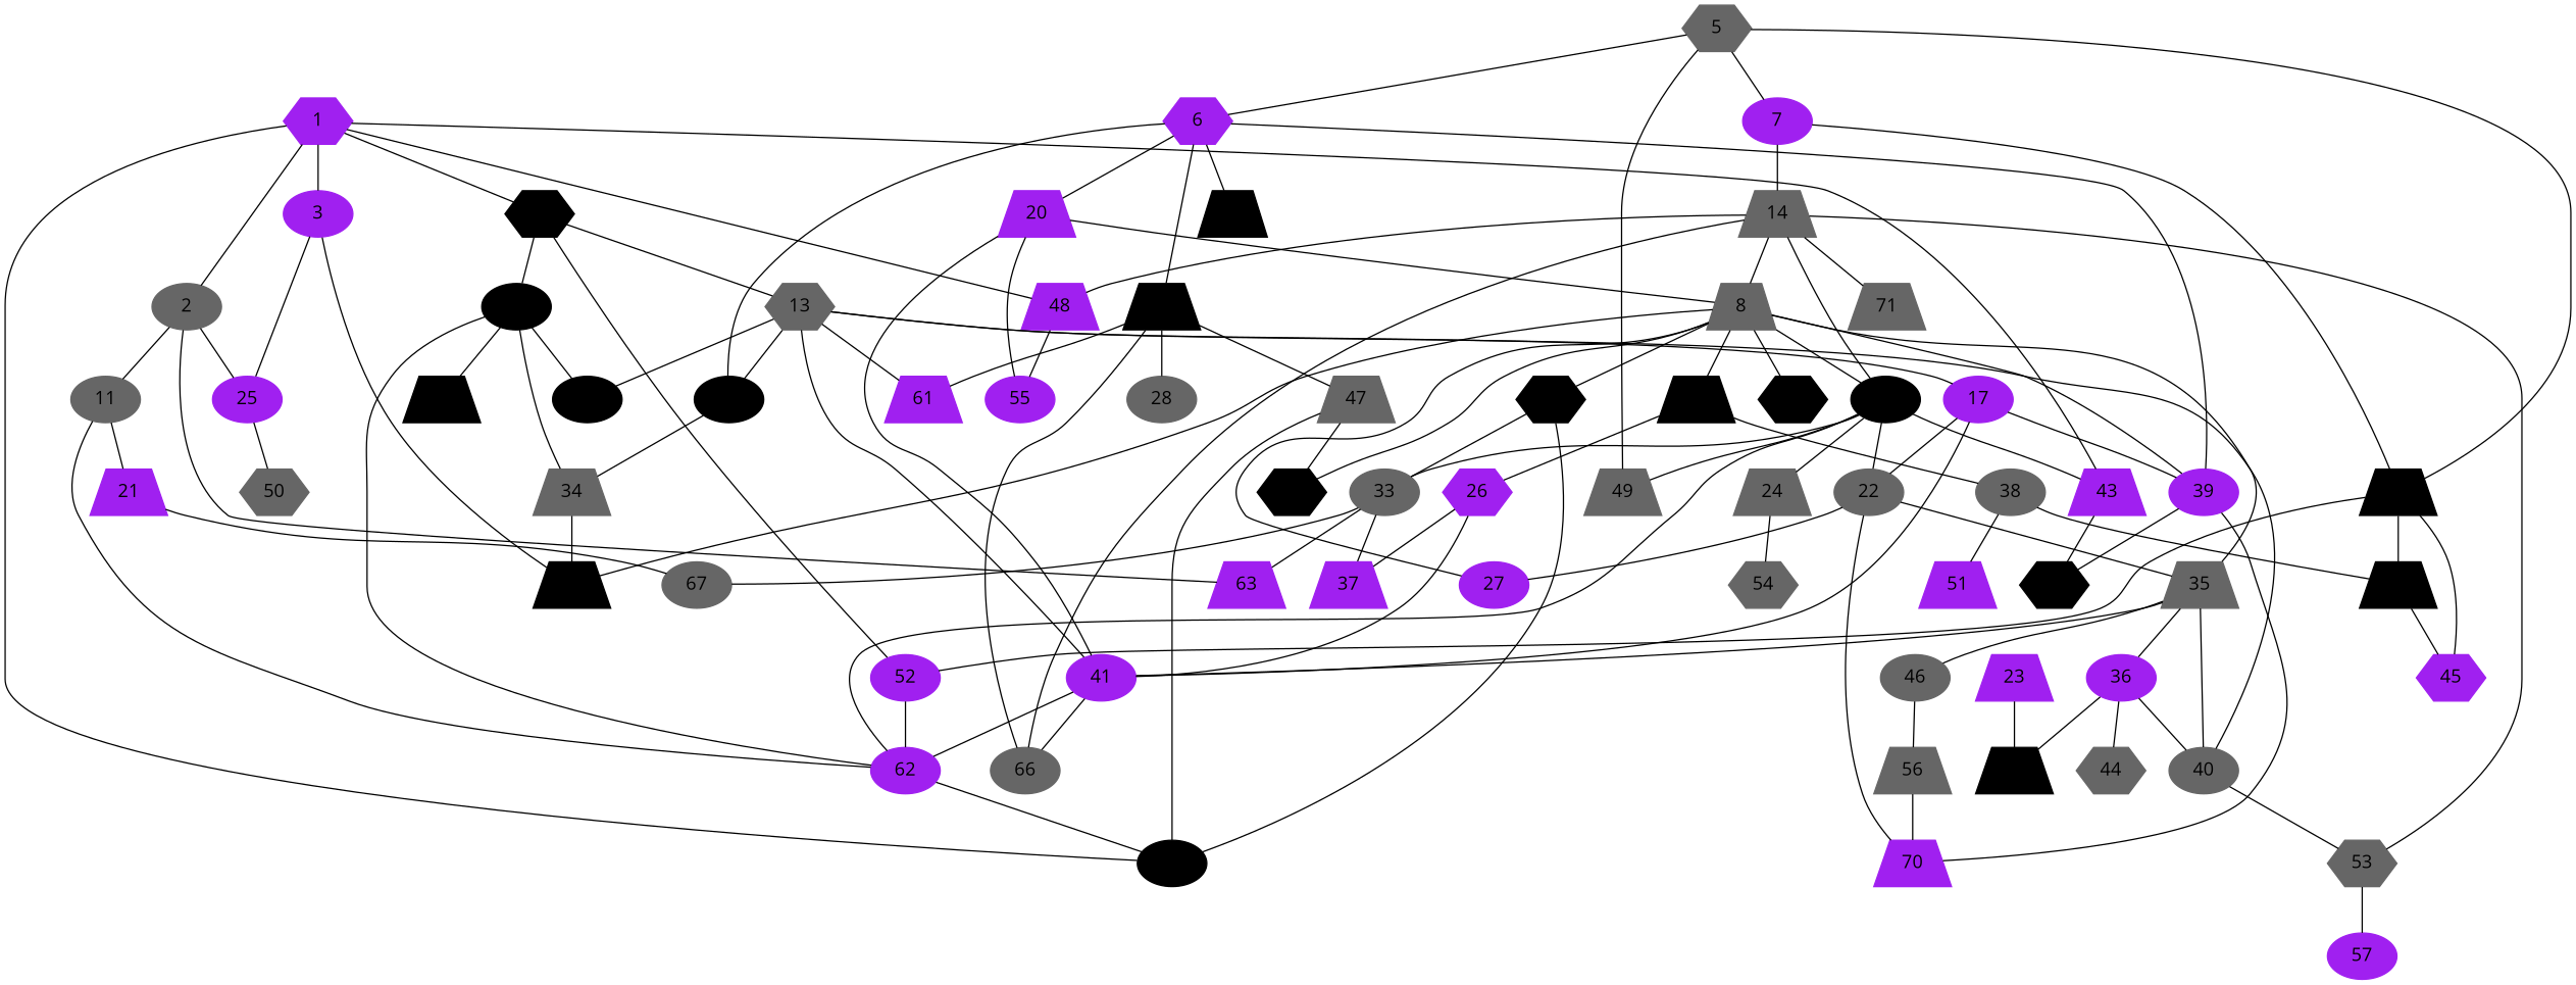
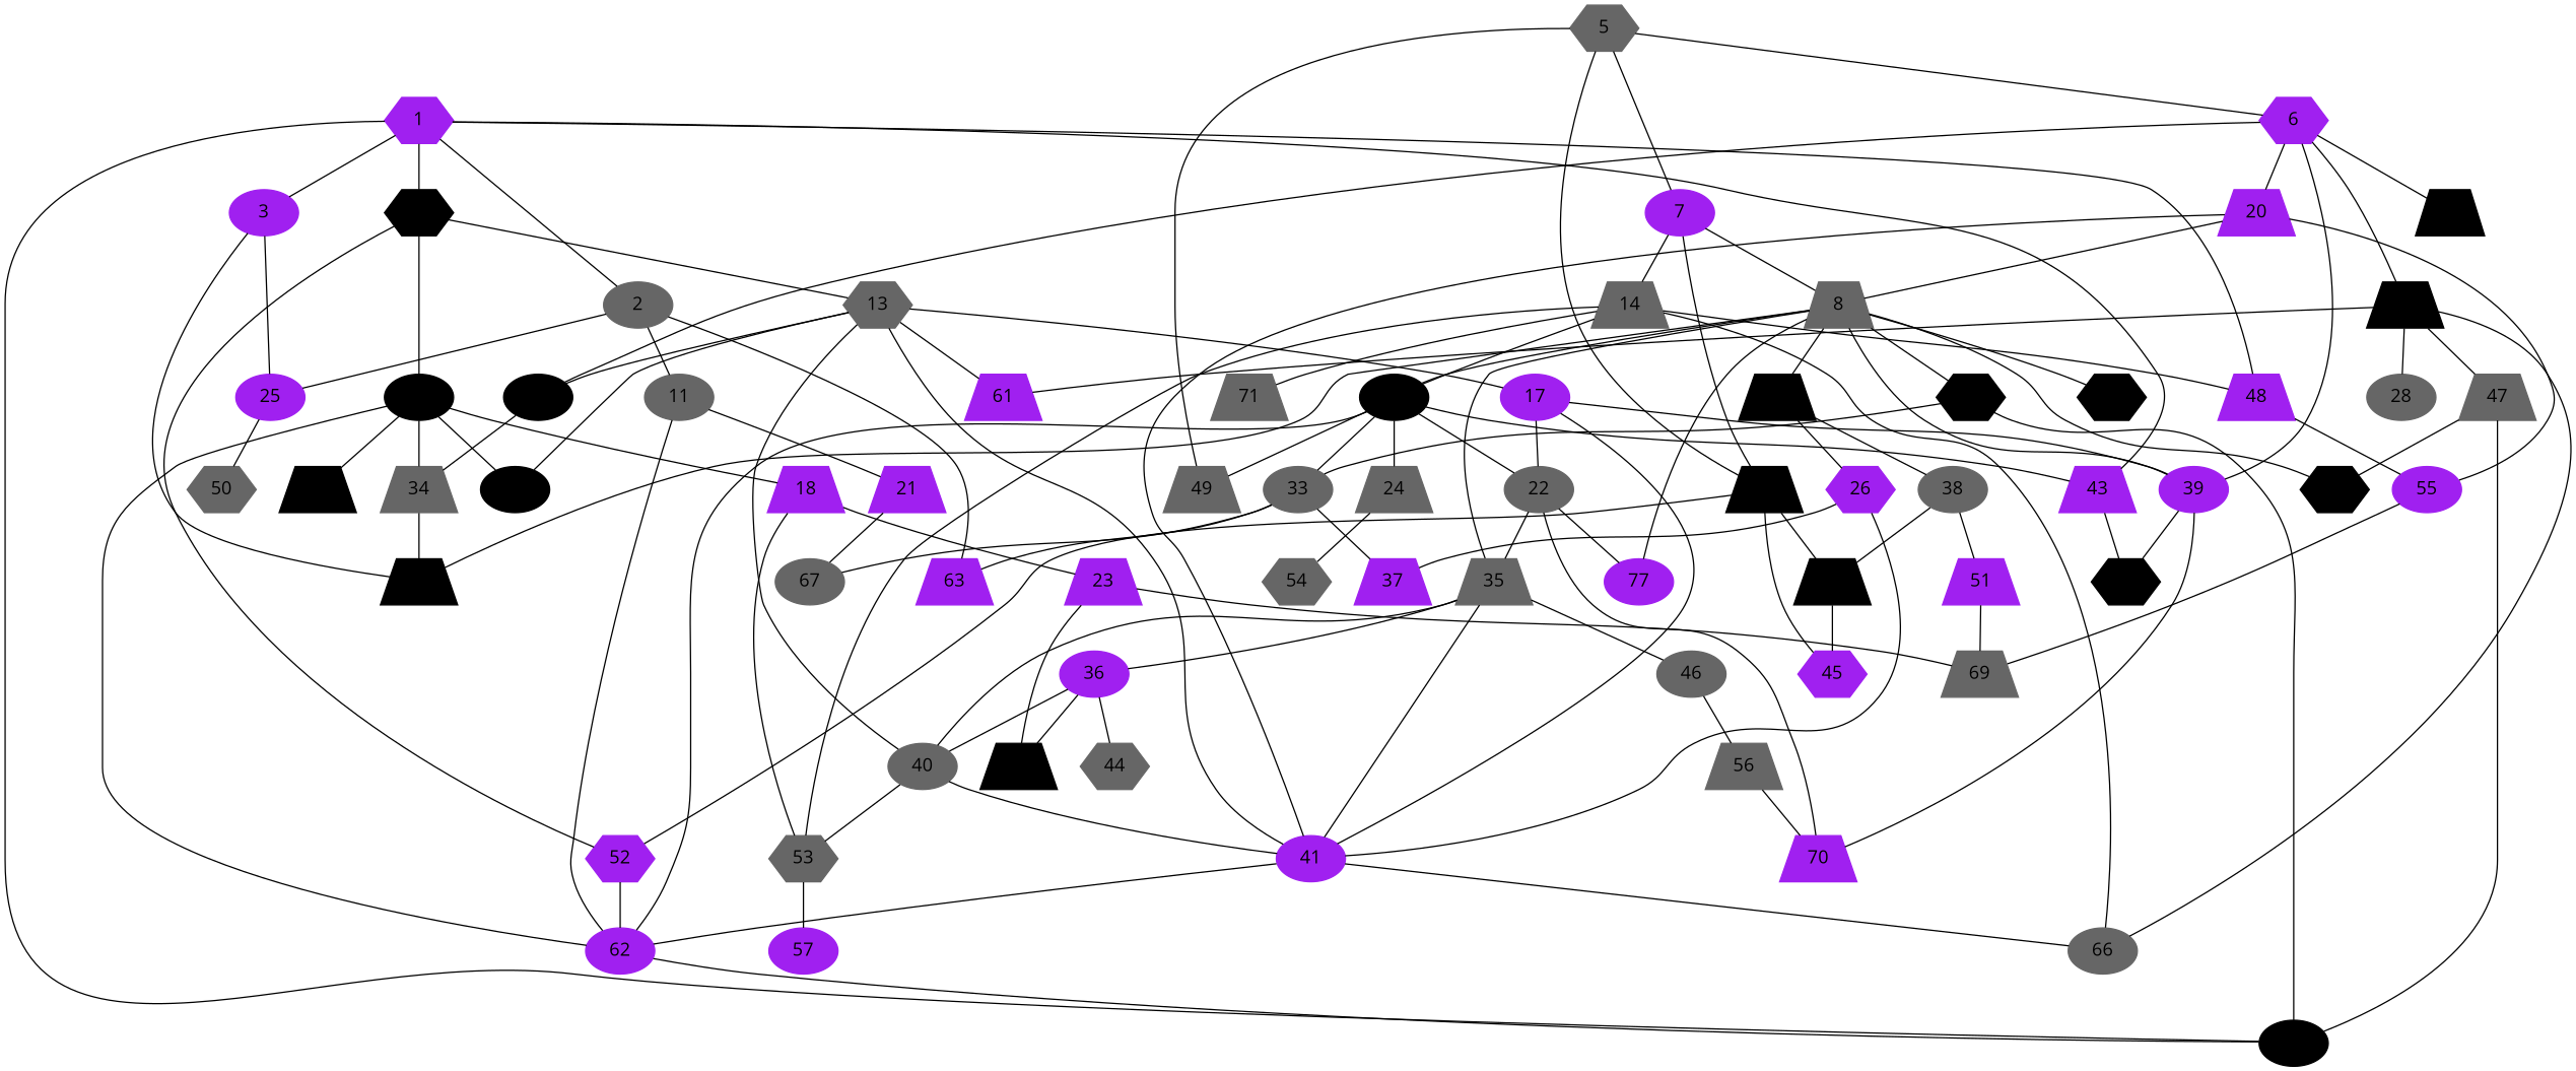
  graph {
    fontname="Open Sans"
    node [color=purple fontname="Open Sans" shape=trapezium style=filled]
    edge [fontname="Open Sans" weight=1.0]
    1 [shape=hexagon]
    2 [color=gray40 shape=ellipse]
    3 [shape=ellipse]
    4 [color=black shape=hexagon]
    43
    65 [color=black shape=ellipse]
    48
    11 [color=gray40 shape=ellipse]
    25 [shape=ellipse]
    63
    60 [color=black]
    10 [color=black shape=ellipse]
    13 [color=gray40 shape=hexagon]
-   52 [shape=ellipse]
+   52 [shape=hexagon]
    5 [color=gray40 shape=hexagon]
    6 [shape=hexagon]
    7 [shape=ellipse]
    30 [color=black]
    49 [color=gray40]
    59 [color=black shape=hexagon]
    62 [shape=ellipse]
    21
    50 [color=gray40 shape=hexagon]
    15 [color=black shape=ellipse]
+   18
    34 [color=gray40]
    64 [color=black]
    32 [color=black shape=ellipse]
    61
    17 [shape=ellipse]
    40 [color=gray40 shape=ellipse]
    41 [shape=ellipse]
    9 [color=black]
    12 [color=black]
    20
    39 [shape=ellipse]
    8 [color=gray40]
    14 [color=gray40]
    16 [color=black]
    19 [color=black shape=ellipse]
-   27 [shape=ellipse]
+   27 [shape=ellipse label=77]
    29 [color=black shape=hexagon]
    31 [color=black shape=hexagon]
    35 [color=gray40]
    58 [color=black shape=hexagon]
    42 [color=black]
    45 [shape=hexagon]
    28 [color=gray40 shape=ellipse]
    47 [color=gray40]
    66 [color=gray40 shape=ellipse]
    55 [shape=ellipse]
    70
    53 [color=gray40 shape=hexagon]
    71 [color=gray40]
    57 [shape=ellipse]
    26 [shape=hexagon]
    38 [color=gray40 shape=ellipse]
    22 [color=gray40 shape=ellipse]
    24 [color=gray40]
    33 [color=gray40 shape=ellipse]
    36 [shape=ellipse]
    46 [color=gray40 shape=ellipse]
    23
    67 [color=gray40 shape=ellipse]
    37
    51
    68 [color=black]
+   69 [color=gray40]
    54 [color=gray40 shape=hexagon]
    44 [color=gray40 shape=hexagon]
    56 [color=gray40]
    1 -- 2
    1 -- 3 [weight=2.0]
    1 -- 4
    1 -- 43
    1 -- 65
    1 -- 48
    2 -- 11
    2 -- 25
    2 -- 63
    3 -- 25
    3 -- 60
    4 -- 10
    4 -- 13
    4 -- 52
    43 -- 59
    48 -- 55
    11 -- 62
    11 -- 21
    25 -- 50
    10 -- 62
    10 -- 15
+   10 -- 18
    10 -- 34
    10 -- 64
    13 -- 15
    13 -- 32
    13 -- 61
    13 -- 17 [weight=2.0]
    13 -- 40
    13 -- 41
    52 -- 62 [weight=2.0]
    5 -- 6
    5 -- 7
    5 -- 30
    5 -- 49
    6 -- 32
    6 -- 9
    6 -- 12
    6 -- 20
    6 -- 39
    7 -- 30
-   14 -- 8
+   7 -- 8
    7 -- 14
    30 -- 52
    30 -- 42 [weight=2.0]
    30 -- 45 [weight=2.0]
    62 -- 65
    21 -- 67
+   18 -- 53
+   18 -- 23
    34 -- 60
    32 -- 34
    17 -- 41
    17 -- 39
    17 -- 22
+   40 -- 41
    40 -- 53
    41 -- 62
    41 -- 66
    12 -- 61
    12 -- 28
    12 -- 47
    12 -- 66
    20 -- 41
    20 -- 8
    20 -- 55
    39 -- 59
    39 -- 70
    8 -- 60
    8 -- 39
    8 -- 16
    8 -- 19
    8 -- 27
    8 -- 29 [weight=2.0]
    8 -- 31
    8 -- 35
    8 -- 58
    14 -- 48
    14 -- 19
    14 -- 66
    14 -- 53
    14 -- 71
    16 -- 26
    16 -- 38
    19 -- 43
    19 -- 49
    19 -- 62
    19 -- 22
    19 -- 24
    19 -- 33
    31 -- 65
    31 -- 33
    35 -- 40
    35 -- 41
    35 -- 36
    35 -- 46
    42 -- 45
    47 -- 65 [weight=2.0]
    47 -- 58
+   55 -- 69
    53 -- 57 [weight=2.0]
    26 -- 41
    26 -- 37
    38 -- 42
    38 -- 51
    22 -- 27
    22 -- 35
    22 -- 70
    24 -- 54
    33 -- 63
    33 -- 67
    33 -- 37
    36 -- 40
    36 -- 68
    36 -- 44
    46 -- 56
    23 -- 68
+   23 -- 69
+   51 -- 69
    56 -- 70
  }
